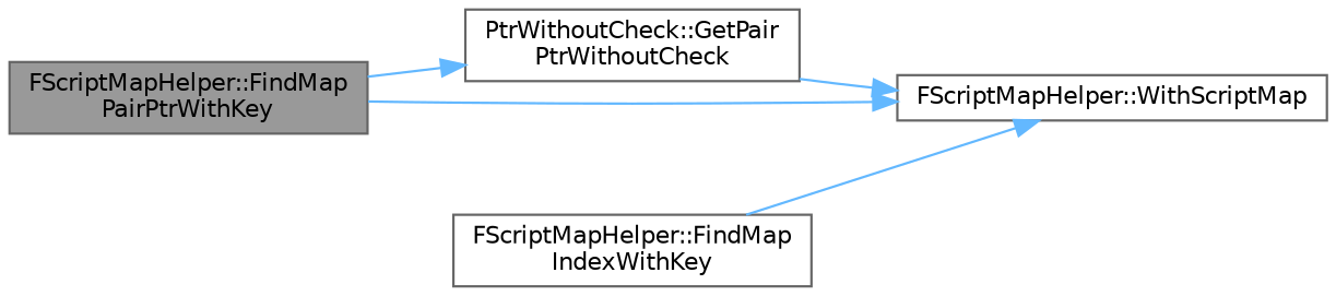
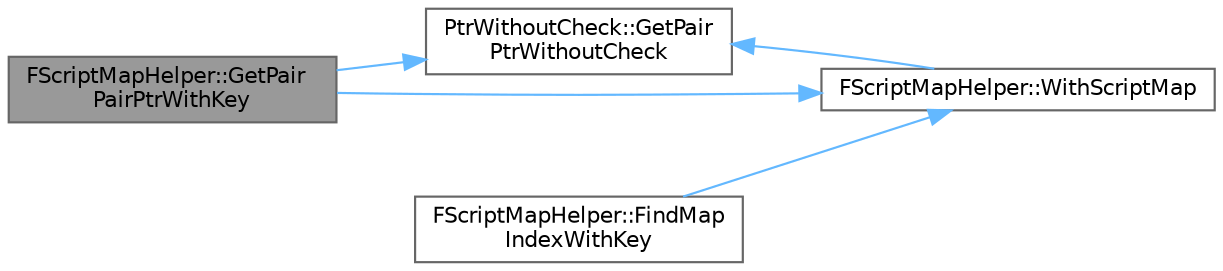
  digraph {
    rankdir=LR
    node [color=grey40 fillcolor=white fontname=Helvetica fontsize=10 shape=box style=filled]
    edge [color=steelblue1 fontname=Helvetica fontsize=10 labelfontname=Helvetica labelfontsize=10 style=solid]
-   n1 [color=gray40 fillcolor=grey60 fontcolor=black height=0.2 label="FScriptMapHelper::FindMap\lPairPtrWithKey" width=0.4]
+   n1 [color=gray40 fillcolor=grey60 fontcolor=black height=0.2 label="FScriptMapHelper::GetPair\lPairPtrWithKey" width=0.4]
    n2 [height=0.2 label="PtrWithoutCheck::GetPair\lPtrWithoutCheck" width=0.4]
    n3 [height=0.2 label="FScriptMapHelper::WithScriptMap" width=0.4]
    n4 [height=0.2 label="FScriptMapHelper::FindMap\lIndexWithKey" width=0.4]
    n1 -> n2
    n1 -> n3
-   n2 -> n3
+   n3 -> n2
    n4 -> n3
  }
